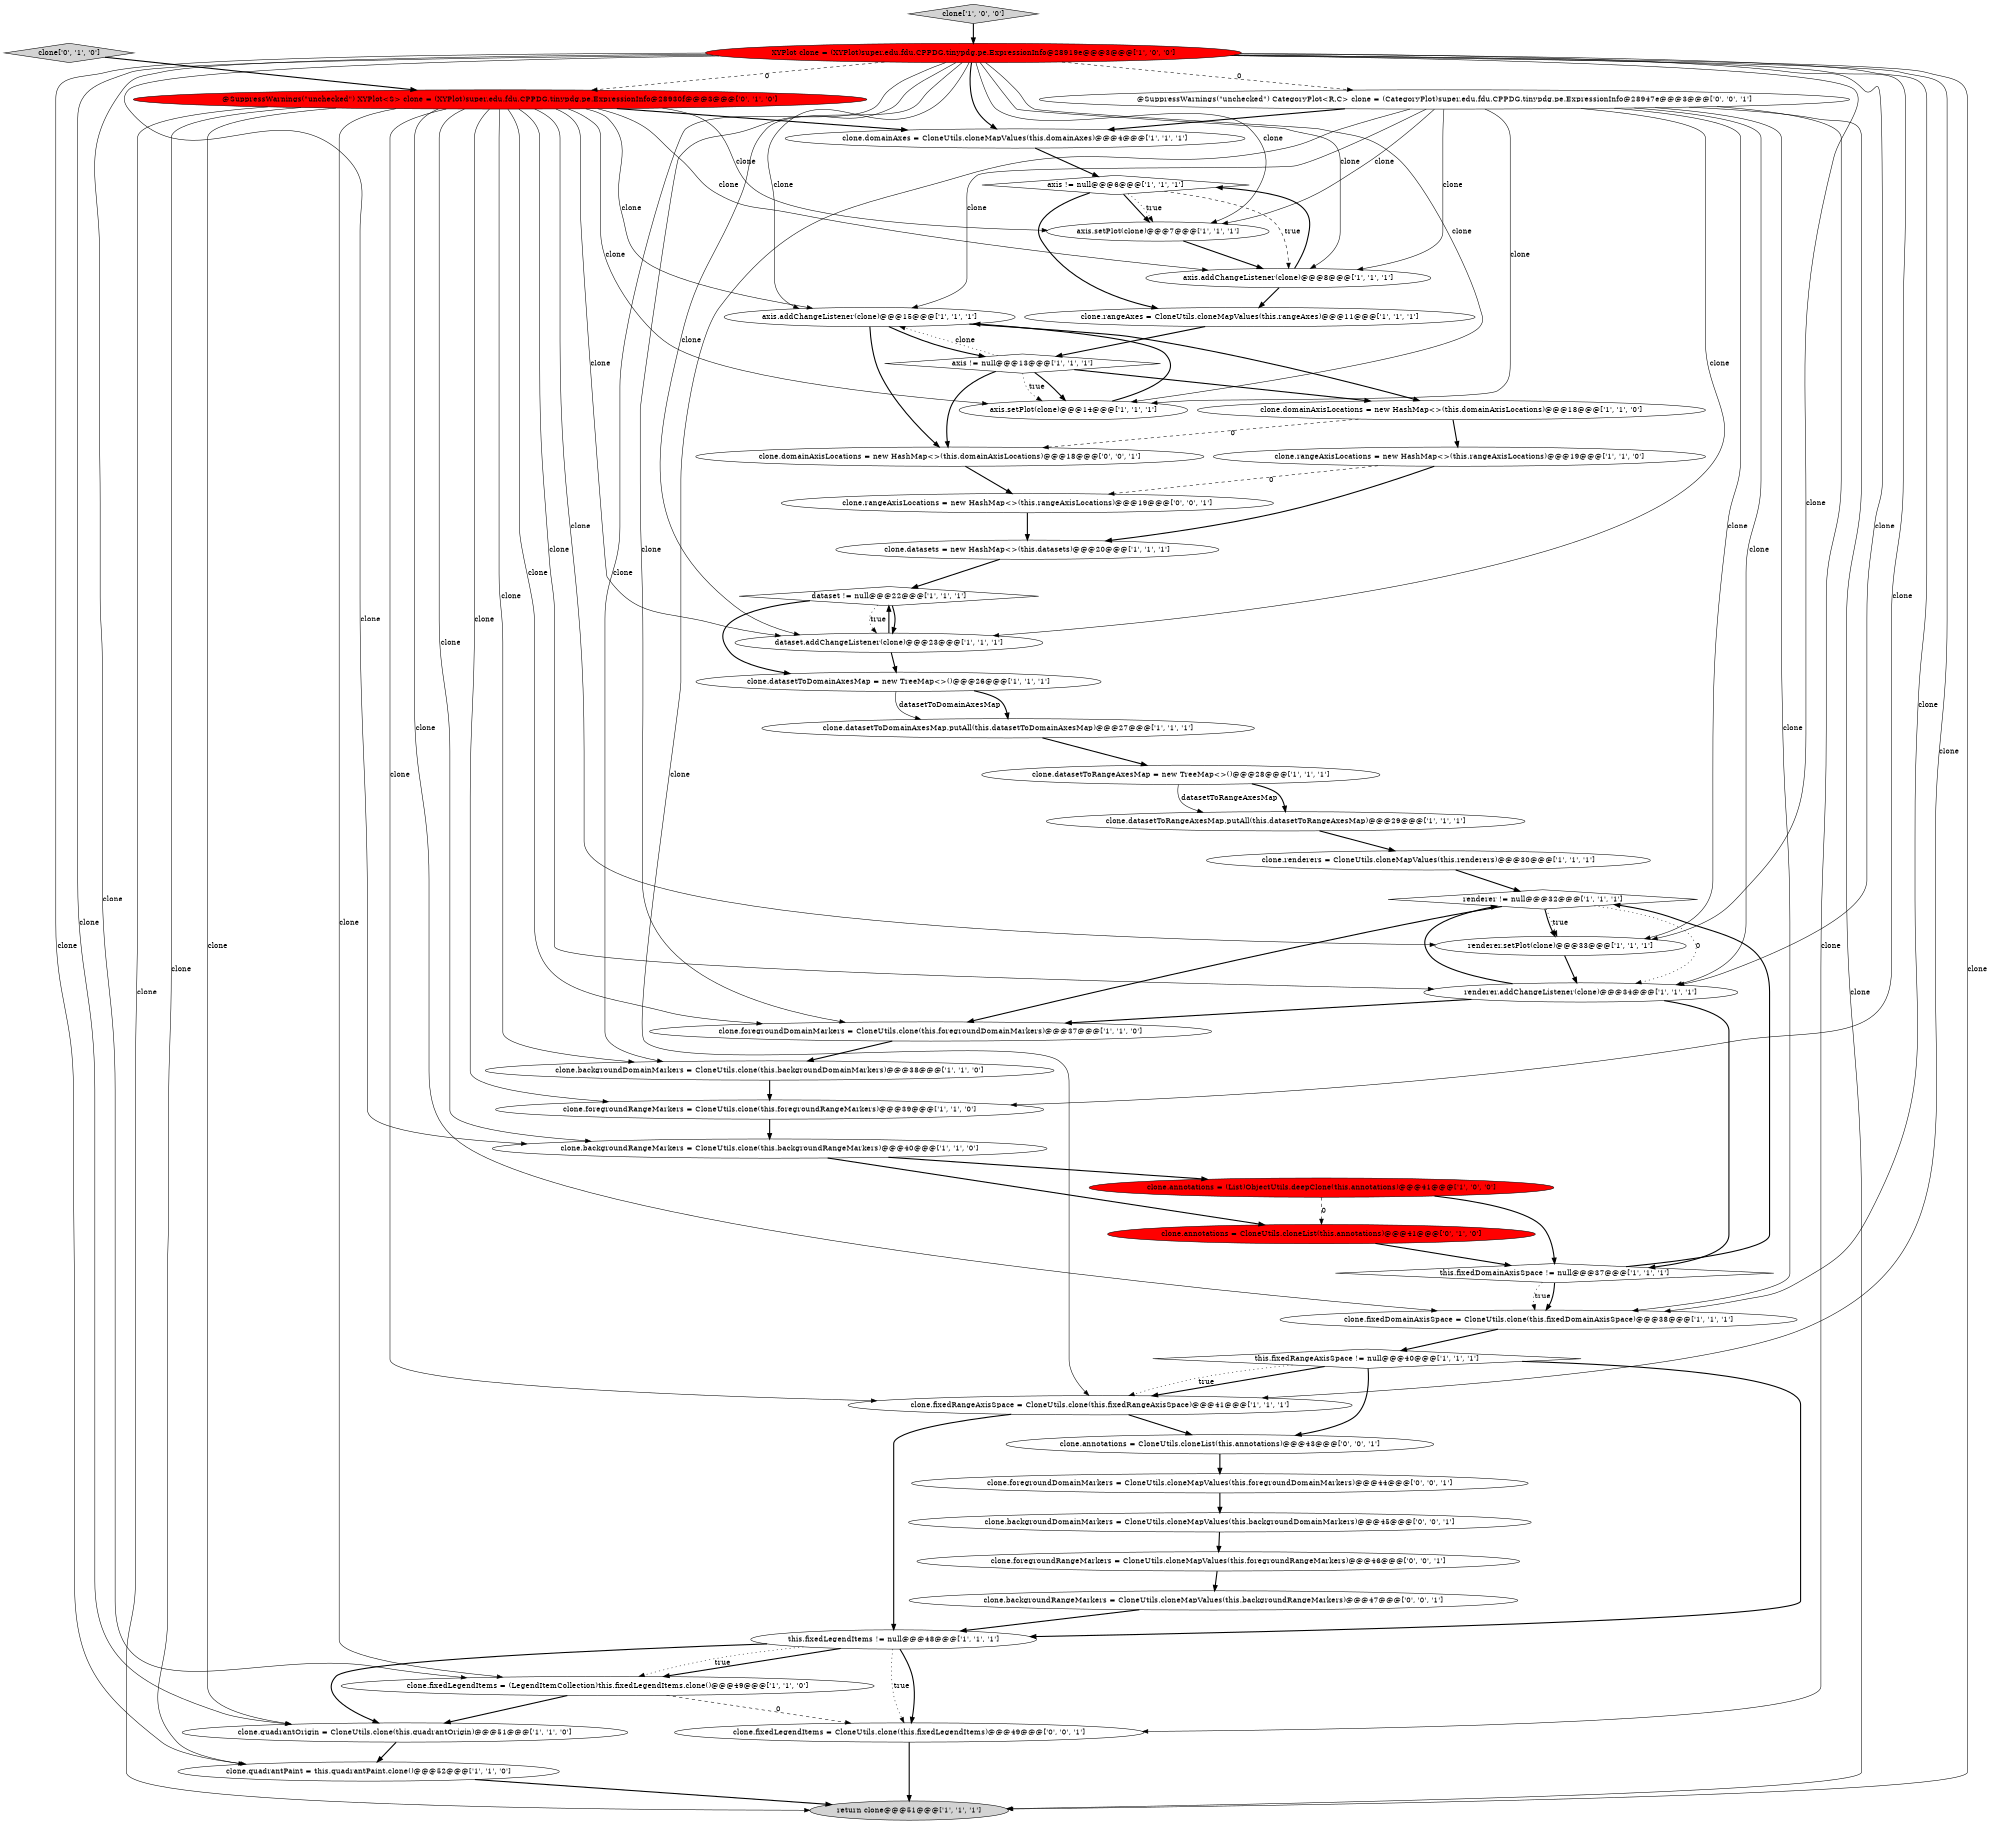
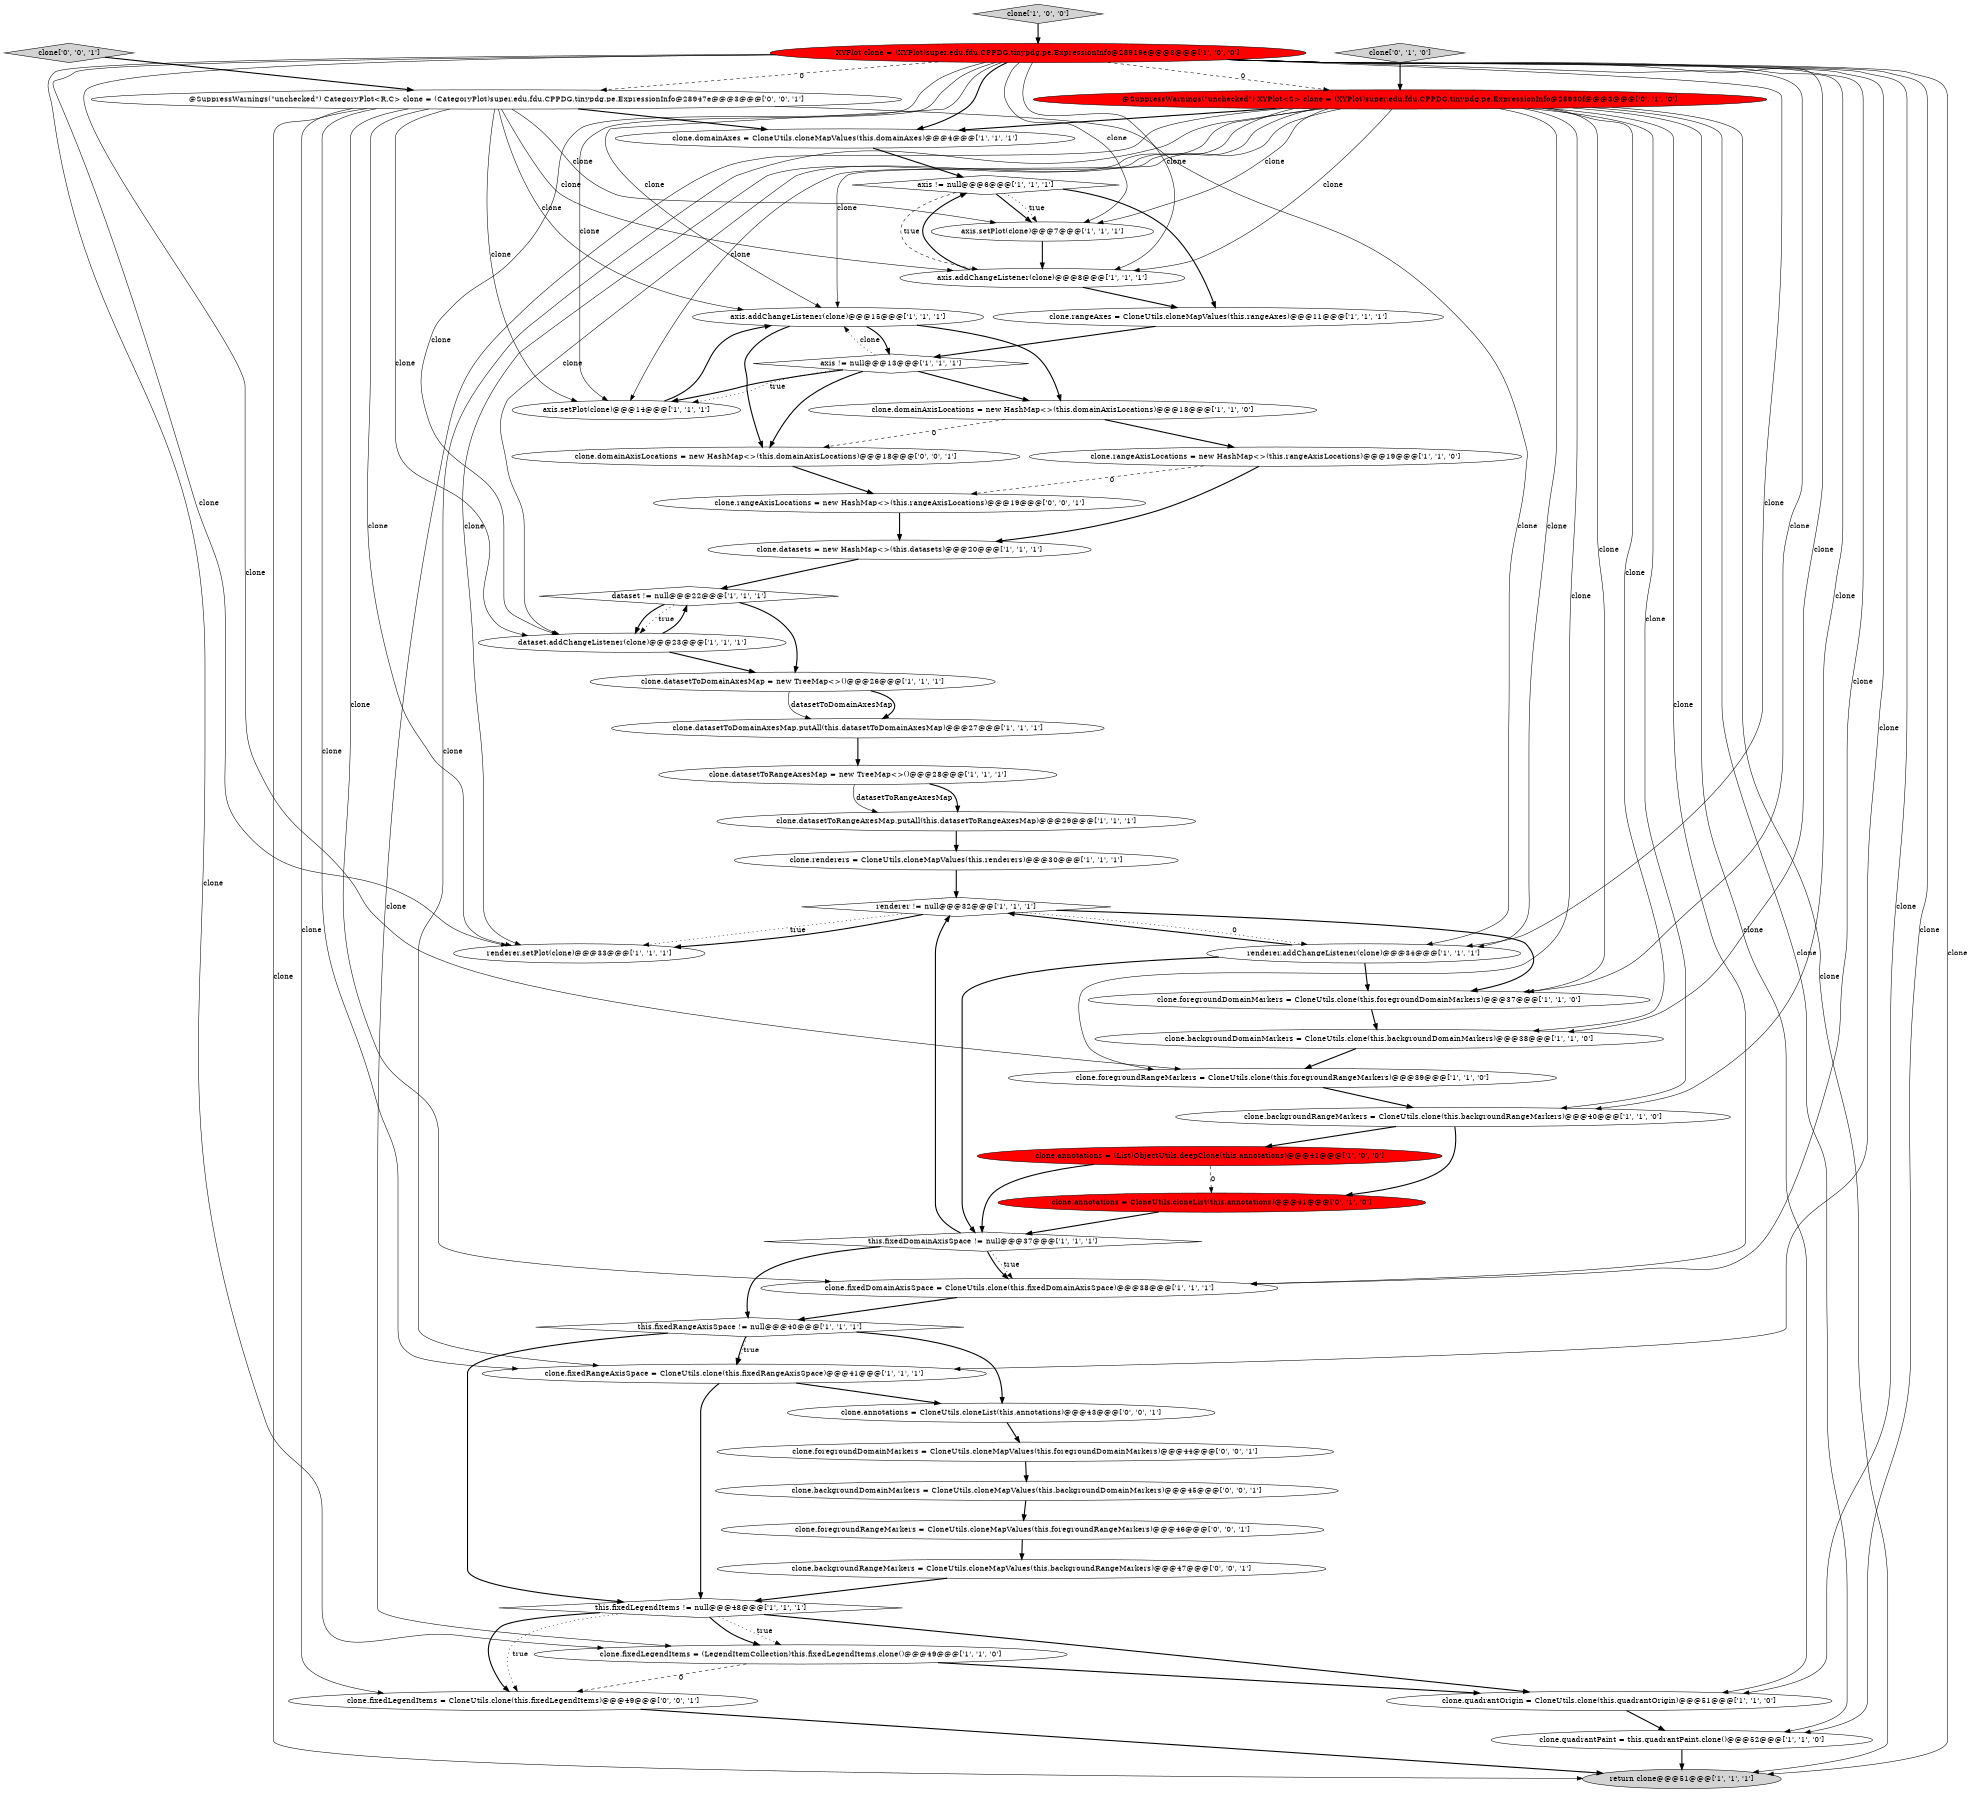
  digraph {
    node [fillcolor=white shape=ellipse style=filled]
    edge [style=bold]
-   n1 [label="this.fixedLegendItems != null@@@48@@@['1', '1', '1']"]
+   n1 [label="this.fixedLegendItems != null@@@48@@@['1', '1', '1']" shape=diamond]
    n2 [label="clone.fixedLegendItems = (LegendItemCollection)this.fixedLegendItems.clone()@@@49@@@['1', '1', '0']"]
    n3 [label="clone.quadrantOrigin = CloneUtils.clone(this.quadrantOrigin)@@@51@@@['1', '1', '0']"]
    n4 [label="clone.fixedLegendItems = CloneUtils.clone(this.fixedLegendItems)@@@49@@@['0', '0', '1']"]
    n5 [fillcolor=lightgray label="return clone@@@51@@@['1', '1', '1']"]
    n6 [label="clone.quadrantPaint = this.quadrantPaint.clone()@@@52@@@['1', '1', '0']"]
    n7 [label="clone.backgroundDomainMarkers = CloneUtils.clone(this.backgroundDomainMarkers)@@@38@@@['1', '1', '0']"]
    n8 [label="clone.foregroundRangeMarkers = CloneUtils.clone(this.foregroundRangeMarkers)@@@39@@@['1', '1', '0']"]
    n9 [label="clone.backgroundRangeMarkers = CloneUtils.clone(this.backgroundRangeMarkers)@@@40@@@['1', '1', '0']"]
    n10 [label="clone.rangeAxes = CloneUtils.cloneMapValues(this.rangeAxes)@@@11@@@['1', '1', '1']"]
    n11 [label="axis != null@@@13@@@['1', '1', '1']" shape=diamond]
    n12 [label="axis.addChangeListener(clone)@@@15@@@['1', '1', '1']"]
    n13 [label="axis.setPlot(clone)@@@14@@@['1', '1', '1']"]
    n14 [label="clone.domainAxisLocations = new HashMap<>(this.domainAxisLocations)@@@18@@@['1', '1', '0']"]
    n15 [label="clone.domainAxisLocations = new HashMap<>(this.domainAxisLocations)@@@18@@@['0', '0', '1']"]
    n16 [label="clone.fixedRangeAxisSpace = CloneUtils.clone(this.fixedRangeAxisSpace)@@@41@@@['1', '1', '1']"]
    n17 [label="clone.annotations = CloneUtils.cloneList(this.annotations)@@@43@@@['0', '0', '1']"]
    n18 [label="clone.foregroundDomainMarkers = CloneUtils.cloneMapValues(this.foregroundDomainMarkers)@@@44@@@['0', '0', '1']"]
    n19 [fillcolor=red label="XYPlot clone = (XYPlot)super.edu.fdu.CPPDG.tinypdg.pe.ExpressionInfo@28919e@@@3@@@['1', '0', '0']"]
    n20 [fillcolor=red label="@SuppressWarnings(\"unchecked\") XYPlot<S> clone = (XYPlot)super.edu.fdu.CPPDG.tinypdg.pe.ExpressionInfo@28930f@@@3@@@['0', '1', '0']"]
    n21 [label="dataset.addChangeListener(clone)@@@23@@@['1', '1', '1']"]
    n22 [label="clone.domainAxes = CloneUtils.cloneMapValues(this.domainAxes)@@@4@@@['1', '1', '1']"]
    n23 [label="clone.fixedDomainAxisSpace = CloneUtils.clone(this.fixedDomainAxisSpace)@@@38@@@['1', '1', '1']"]
    n24 [label="renderer.addChangeListener(clone)@@@34@@@['1', '1', '1']"]
    n25 [label="clone.foregroundDomainMarkers = CloneUtils.clone(this.foregroundDomainMarkers)@@@37@@@['1', '1', '0']"]
    n26 [label="@SuppressWarnings(\"unchecked\") CategoryPlot<R,C> clone = (CategoryPlot)super.edu.fdu.CPPDG.tinypdg.pe.ExpressionInfo@28947e@@@3@@@['0', '0', '1']"]
    n27 [label="renderer.setPlot(clone)@@@33@@@['1', '1', '1']"]
    n28 [label="axis.setPlot(clone)@@@7@@@['1', '1', '1']"]
    n29 [label="axis.addChangeListener(clone)@@@8@@@['1', '1', '1']"]
    n30 [label="clone.datasetToDomainAxesMap = new TreeMap<>()@@@26@@@['1', '1', '1']"]
    n31 [label="dataset != null@@@22@@@['1', '1', '1']" shape=diamond]
    n32 [label="axis != null@@@6@@@['1', '1', '1']" shape=diamond]
    n33 [label="this.fixedRangeAxisSpace != null@@@40@@@['1', '1', '1']" shape=diamond]
    n34 [label="renderer != null@@@32@@@['1', '1', '1']" shape=diamond]
    n35 [label="this.fixedDomainAxisSpace != null@@@37@@@['1', '1', '1']" shape=diamond]
    n36 [fillcolor=red label="clone.annotations = CloneUtils.cloneList(this.annotations)@@@41@@@['0', '1', '0']"]
    n37 [fillcolor=red label="clone.annotations = (List)ObjectUtils.deepClone(this.annotations)@@@41@@@['1', '0', '0']"]
    n38 [label="clone.datasetToDomainAxesMap.putAll(this.datasetToDomainAxesMap)@@@27@@@['1', '1', '1']"]
    n39 [label="clone.datasetToRangeAxesMap = new TreeMap<>()@@@28@@@['1', '1', '1']"]
    n40 [label="clone.datasetToRangeAxesMap.putAll(this.datasetToRangeAxesMap)@@@29@@@['1', '1', '1']"]
    n41 [label="clone.rangeAxisLocations = new HashMap<>(this.rangeAxisLocations)@@@19@@@['1', '1', '0']"]
    n42 [label="clone.rangeAxisLocations = new HashMap<>(this.rangeAxisLocations)@@@19@@@['0', '0', '1']"]
    n43 [fillcolor=lightgray label="clone['1', '0', '0']" shape=diamond]
    n44 [fillcolor=lightgray label="clone['0', '1', '0']" shape=diamond]
    n45 [label="clone.datasets = new HashMap<>(this.datasets)@@@20@@@['1', '1', '1']"]
    n46 [label="clone.backgroundRangeMarkers = CloneUtils.cloneMapValues(this.backgroundRangeMarkers)@@@47@@@['0', '0', '1']"]
    n47 [label="clone.foregroundRangeMarkers = CloneUtils.cloneMapValues(this.foregroundRangeMarkers)@@@46@@@['0', '0', '1']"]
    n48 [label="clone.renderers = CloneUtils.cloneMapValues(this.renderers)@@@30@@@['1', '1', '1']"]
    n49 [label="clone.backgroundDomainMarkers = CloneUtils.cloneMapValues(this.backgroundDomainMarkers)@@@45@@@['0', '0', '1']"]
+   n50 [fillcolor=lightgray label="clone['0', '0', '1']" shape=diamond]
    n1 -> n2
    n1 -> n2 [label=true style=dotted]
    n1 -> n3
    n1 -> n4
    n1 -> n4 [label=true style=dotted]
    n2 -> n3
    n2 -> n4 [label=0 style=dashed]
    n3 -> n6
    n4 -> n5
    n6 -> n5
    n7 -> n8
    n8 -> n9
    n9 -> n36
    n9 -> n37
    n10 -> n11
    n11 -> n12 [label=clone style=dotted]
    n11 -> n13
    n11 -> n13 [label=true style=dotted]
    n11 -> n14
    n11 -> n15
    n12 -> n11
    n12 -> n14
    n12 -> n15
    n13 -> n12
    n14 -> n15 [label=0 style=dashed]
    n14 -> n41
    n15 -> n42
    n16 -> n1
    n16 -> n17
    n17 -> n18
    n18 -> n49
    n19 -> n2 [label=clone style=solid]
    n19 -> n3 [label=clone style=solid]
    n19 -> n5 [label=clone style=solid]
    n19 -> n6 [label=clone style=solid]
    n19 -> n7 [label=clone style=solid]
    n19 -> n8 [label=clone style=solid]
    n19 -> n9 [label=clone style=solid]
    n19 -> n12 [label=clone style=solid]
    n19 -> n13 [label=clone style=solid]
    n19 -> n16 [label=clone style=solid]
    n19 -> n20 [label=0 style=dashed]
    n19 -> n21 [label=clone style=solid]
    n19 -> n22
    n19 -> n23 [label=clone style=solid]
    n19 -> n24 [label=clone style=solid]
    n19 -> n25 [label=clone style=solid]
    n19 -> n26 [label=0 style=dashed]
    n19 -> n27 [label=clone style=solid]
    n19 -> n28 [label=clone style=solid]
    n19 -> n29 [label=clone style=solid]
    n20 -> n2 [label=clone style=solid]
    n20 -> n3 [label=clone style=solid]
    n20 -> n5 [label=clone style=solid]
    n20 -> n6 [label=clone style=solid]
    n20 -> n7 [label=clone style=solid]
    n20 -> n8 [label=clone style=solid]
    n20 -> n9 [label=clone style=solid]
    n20 -> n12 [label=clone style=solid]
    n20 -> n13 [label=clone style=solid]
    n20 -> n16 [label=clone style=solid]
    n20 -> n21 [label=clone style=solid]
    n20 -> n22
    n20 -> n23 [label=clone style=solid]
    n20 -> n24 [label=clone style=solid]
    n20 -> n25 [label=clone style=solid]
    n20 -> n27 [label=clone style=solid]
    n20 -> n28 [label=clone style=solid]
    n20 -> n29 [label=clone style=solid]
    n21 -> n30
    n21 -> n31
    n22 -> n32
    n23 -> n33
    n24 -> n25
    n24 -> n34
    n24 -> n35
    n25 -> n7
    n26 -> n4 [label=clone style=solid]
    n26 -> n5 [label=clone style=solid]
    n26 -> n12 [label=clone style=solid]
    n26 -> n13 [label=clone style=solid]
    n26 -> n16 [label=clone style=solid]
    n26 -> n21 [label=clone style=solid]
    n26 -> n22
    n26 -> n23 [label=clone style=solid]
    n26 -> n24 [label=clone style=solid]
    n26 -> n27 [label=clone style=solid]
    n26 -> n28 [label=clone style=solid]
    n26 -> n29 [label=clone style=solid]
-   n27 -> n24
    n28 -> n29
    n29 -> n10
    n29 -> n32
    n30 -> n38 [label=datasetToDomainAxesMap style=solid]
    n30 -> n38
    n31 -> n21
    n31 -> n21 [label=true style=dotted]
    n31 -> n30
    n32 -> n10
    n32 -> n28
    n32 -> n28 [label=true style=dotted]
    n32 -> n29 [label=true style=dashed]
    n33 -> n1
    n33 -> n16
    n33 -> n16 [label=true style=dotted]
    n33 -> n17
    n34 -> n24 [label=0 style=dotted]
    n34 -> n25
    n34 -> n27 [label=true style=dotted]
    n34 -> n27
    n35 -> n23 [label=true style=dotted]
    n35 -> n23
+   n35 -> n33
    n35 -> n34
    n36 -> n35
    n37 -> n35
    n37 -> n36 [label=0 style=dashed]
    n38 -> n39
    n39 -> n40 [label=datasetToRangeAxesMap style=solid]
    n39 -> n40
    n40 -> n48
    n41 -> n42 [label=0 style=dashed]
    n41 -> n45
    n42 -> n45
    n43 -> n19
    n44 -> n20
    n45 -> n31
    n46 -> n1
    n47 -> n46
    n48 -> n34
    n49 -> n47
+   n50 -> n26
  }
